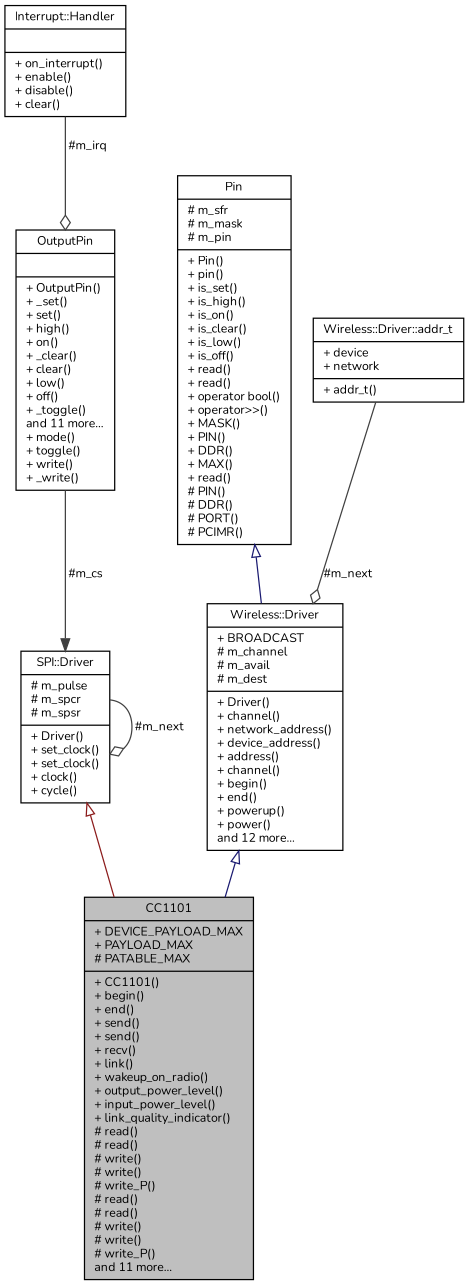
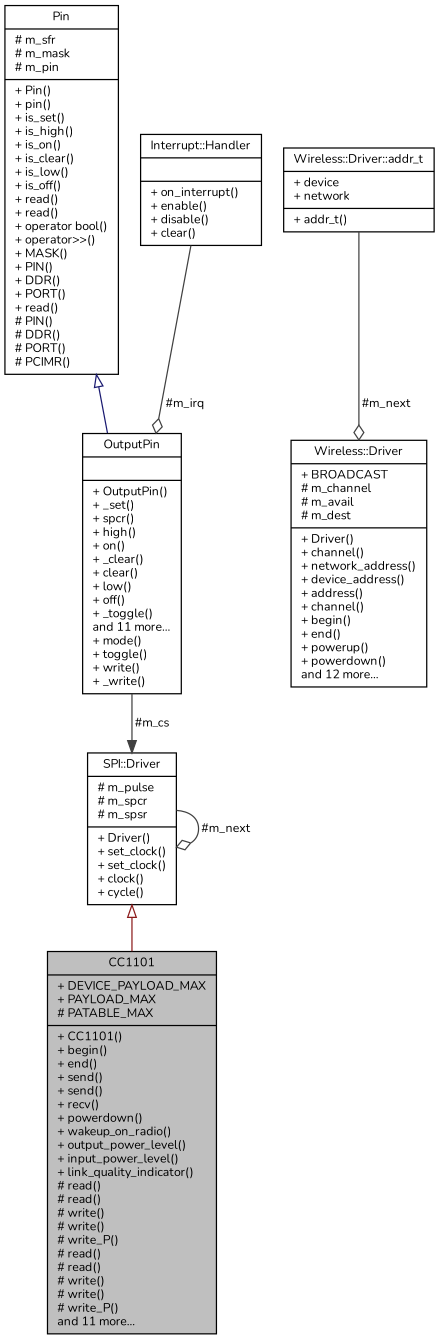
  digraph {
    fontname=Nunito
    node [color=black fillcolor=white fontname=Nunito fontsize=10 shape=record style=filled]
    edge [color=grey25 fontname=Nunito fontsize=10 labelfontname=Helvetica labelfontsize=10 style=solid]
-   n1 [fillcolor=grey75 fontcolor=black height=0.2 label="{CC1101\n|+ DEVICE_PAYLOAD_MAX\l+ PAYLOAD_MAX\l# PATABLE_MAX\l|+ CC1101()\l+ begin()\l+ end()\l+ send()\l+ send()\l+ recv()\l+ link()\l+ wakeup_on_radio()\l+ output_power_level()\l+ input_power_level()\l+ link_quality_indicator()\l# read()\l# read()\l# write()\l# write()\l# write_P()\l# read()\l# read()\l# write()\l# write()\l# write_P()\land 11 more...\l}" width=0.4]
+   n1 [fillcolor=grey75 fontcolor=black height=0.2 label="{CC1101\n|+ DEVICE_PAYLOAD_MAX\l+ PAYLOAD_MAX\l# PATABLE_MAX\l|+ CC1101()\l+ begin()\l+ end()\l+ send()\l+ send()\l+ recv()\l+ powerdown()\l+ wakeup_on_radio()\l+ output_power_level()\l+ input_power_level()\l+ link_quality_indicator()\l# read()\l# read()\l# write()\l# write()\l# write_P()\l# read()\l# read()\l# write()\l# write()\l# write_P()\land 11 more...\l}" width=0.4]
    n2 [height=0.2 label="{SPI::Driver\n|# m_pulse\l# m_spcr\l# m_spsr\l|+ Driver()\l+ set_clock()\l+ set_clock()\l+ clock()\l+ cycle()\l}" width=0.4]
-   n3 [height=0.2 label="{OutputPin\n||+ OutputPin()\l+ _set()\l+ set()\l+ high()\l+ on()\l+ _clear()\l+ clear()\l+ low()\l+ off()\l+ _toggle()\land 11 more...\l+ mode()\l+ toggle()\l+ write()\l+ _write()\l}" width=0.4]
-   n4 [height=0.2 label="{Pin\n|# m_sfr\l# m_mask\l# m_pin\l|+ Pin()\l+ pin()\l+ is_set()\l+ is_high()\l+ is_on()\l+ is_clear()\l+ is_low()\l+ is_off()\l+ read()\l+ read()\l+ operator bool()\l+ operator\>\>()\l+ MASK()\l+ PIN()\l+ DDR()\l+ MAX()\l+ read()\l# PIN()\l# DDR()\l# PORT()\l# PCIMR()\l}" width=0.4]
+   n3 [height=0.2 label="{OutputPin\n||+ OutputPin()\l+ _set()\l+ spcr()\l+ high()\l+ on()\l+ _clear()\l+ clear()\l+ low()\l+ off()\l+ _toggle()\land 11 more...\l+ mode()\l+ toggle()\l+ write()\l+ _write()\l}" width=0.4]
+   n4 [height=0.2 label="{Pin\n|# m_sfr\l# m_mask\l# m_pin\l|+ Pin()\l+ pin()\l+ is_set()\l+ is_high()\l+ is_on()\l+ is_clear()\l+ is_low()\l+ is_off()\l+ read()\l+ read()\l+ operator bool()\l+ operator\>\>()\l+ MASK()\l+ PIN()\l+ DDR()\l+ PORT()\l+ read()\l# PIN()\l# DDR()\l# PORT()\l# PCIMR()\l}" width=0.4]
    n5 [height=0.2 label="{Interrupt::Handler\n||+ on_interrupt()\l+ enable()\l+ disable()\l+ clear()\l}" width=0.4]
-   n6 [height=0.2 label="{Wireless::Driver\n|+ BROADCAST\l# m_channel\l# m_avail\l# m_dest\l|+ Driver()\l+ channel()\l+ network_address()\l+ device_address()\l+ address()\l+ channel()\l+ begin()\l+ end()\l+ powerup()\l+ power()\land 12 more...\l}" width=0.4]
+   n6 [height=0.2 label="{Wireless::Driver\n|+ BROADCAST\l# m_channel\l# m_avail\l# m_dest\l|+ Driver()\l+ channel()\l+ network_address()\l+ device_address()\l+ address()\l+ channel()\l+ begin()\l+ end()\l+ powerup()\l+ powerdown()\land 12 more...\l}" width=0.4]
    n7 [height=0.2 label="{Wireless::Driver::addr_t\n|+ device\l+ network\l|+ addr_t()\l}" width=0.4]
    n2 -> n1 [arrowtail=onormal color=firebrick4 dir=back]
    n2 -> n2 [arrowhead=odiamond label=" #m_next"]
    n3 -> n2 [arrowhead=normal label=" #m_cs"]
-   n4 -> n6 [arrowtail=onormal color=midnightblue dir=back]
+   n4 -> n3 [arrowtail=onormal color=midnightblue dir=back]
    n5 -> n3 [arrowhead=odiamond label=" #m_irq"]
-   n6 -> n1 [arrowtail=onormal color=midnightblue dir=back]
    n7 -> n6 [arrowhead=odiamond label=" #m_next"]
  }
